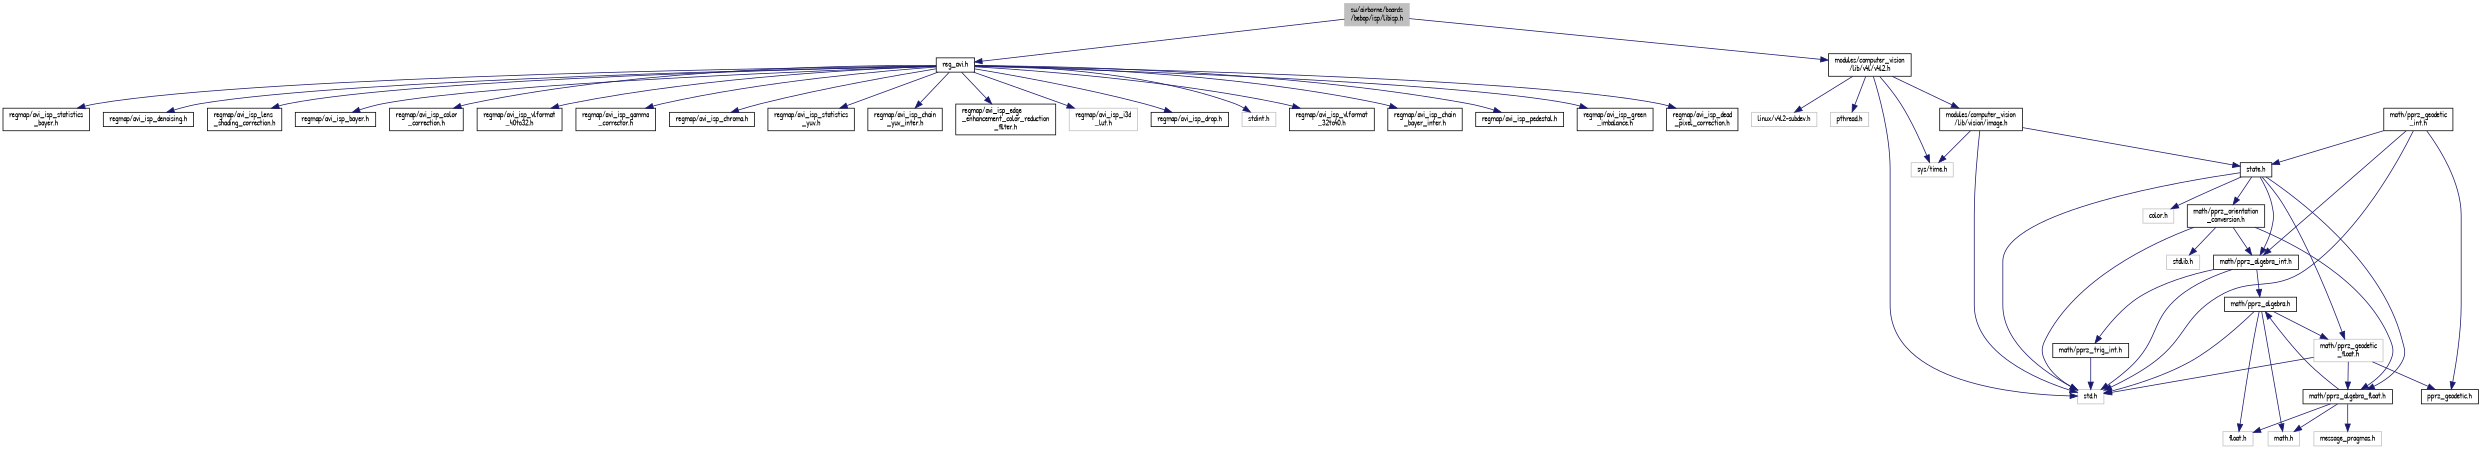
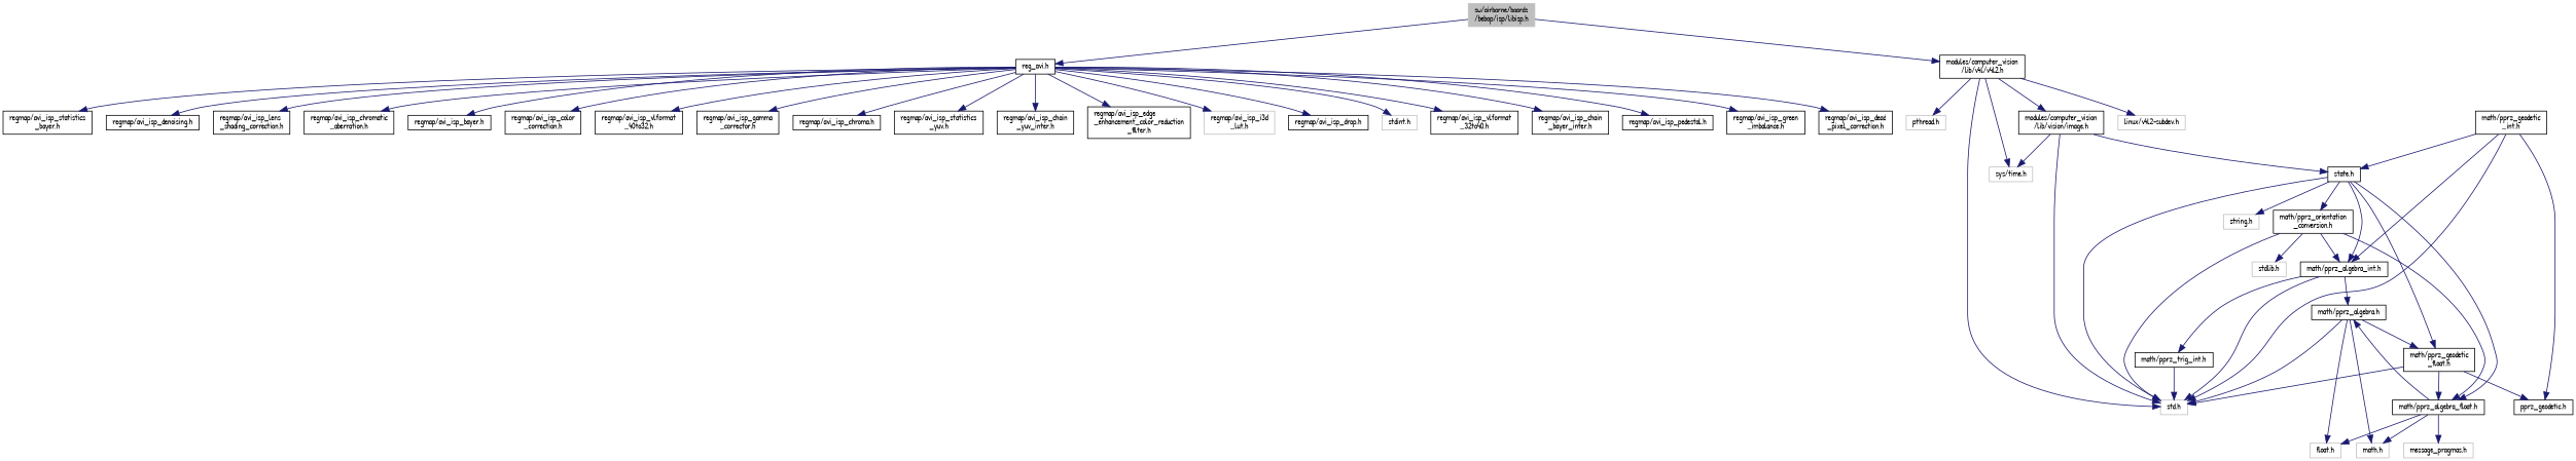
  digraph {
    fontname="Patrick Hand"
    node [color=black fillcolor=white fontname="Patrick Hand" fontsize=10 shape=record style=filled]
    edge [color=midnightblue fontname="Patrick Hand" fontsize=10 labelfontname=FreeSans labelfontsize=10 style=solid]
    n1 [color=grey75 fillcolor=grey75 fontcolor=black height=0.2 label="sw/airborne/boards\l/bebop/isp/libisp.h" width=0.4]
    n2 [height=0.2 label="reg_avi.h" width=0.4]
    n3 [height=0.2 label="modules/computer_vision\l/lib/v4l/v4l2.h" width=0.4]
    n4 [color=grey75 height=0.2 label="stdint.h" width=0.4]
    n5 [height=0.2 label="regmap/avi_isp_vlformat\l_32to40.h" width=0.4]
    n6 [height=0.2 label="regmap/avi_isp_chain\l_bayer_inter.h" width=0.4]
    n7 [height=0.2 label="regmap/avi_isp_pedestal.h" width=0.4]
    n8 [height=0.2 label="regmap/avi_isp_green\l_imbalance.h" width=0.4]
    n9 [height=0.2 label="regmap/avi_isp_dead\l_pixel_correction.h" width=0.4]
    n10 [height=0.2 label="regmap/avi_isp_statistics\l_bayer.h" width=0.4]
    n11 [height=0.2 label="regmap/avi_isp_denoising.h" width=0.4]
    n12 [height=0.2 label="regmap/avi_isp_lens\l_shading_correction.h" width=0.4]
+   n13 [height=0.2 label="regmap/avi_isp_chromatic\l_aberration.h" width=0.4]
    n14 [height=0.2 label="regmap/avi_isp_bayer.h" width=0.4]
    n15 [height=0.2 label="regmap/avi_isp_color\l_correction.h" width=0.4]
    n16 [height=0.2 label="regmap/avi_isp_vlformat\l_40to32.h" width=0.4]
    n17 [height=0.2 label="regmap/avi_isp_gamma\l_corrector.h" width=0.4]
    n18 [height=0.2 label="regmap/avi_isp_chroma.h" width=0.4]
    n19 [height=0.2 label="regmap/avi_isp_statistics\l_yuv.h" width=0.4]
    n20 [height=0.2 label="regmap/avi_isp_chain\l_yuv_inter.h" width=0.4]
    n21 [height=0.2 label="regmap/avi_isp_edge\l_enhancement_color_reduction\l_filter.h" width=0.4]
    n22 [color=grey75 height=0.2 label="regmap/avi_isp_i3d\l_lut.h" width=0.4]
    n23 [height=0.2 label="regmap/avi_isp_drop.h" width=0.4]
    n24 [color=grey75 height=0.2 label="linux/v4l2-subdev.h" width=0.4]
    n25 [color=grey75 height=0.2 label="pthread.h" width=0.4]
    n26 [color=grey75 height=0.2 label="sys/time.h" width=0.4]
    n27 [color=grey75 height=0.2 label="std.h" width=0.4]
    n28 [height=0.2 label="modules/computer_vision\l/lib/vision/image.h" width=0.4]
    n29 [height=0.2 label="state.h" width=0.4]
    n30 [height=0.2 label="math/pprz_algebra_int.h" width=0.4]
-   n31 [color=grey75 height=0.2 label="color.h" width=0.4]
+   n31 [color=grey75 height=0.2 label="string.h" width=0.4]
    n32 [height=0.2 label="math/pprz_algebra_float.h" width=0.4]
-   n33 [color=grey75 height=0.2 label="math/pprz_geodetic\l_float.h" width=0.4]
+   n33 [height=0.2 label="math/pprz_geodetic\l_float.h" width=0.4]
    n34 [height=0.2 label="math/pprz_orientation\l_conversion.h" width=0.4]
    n35 [height=0.2 label="math/pprz_algebra.h" width=0.4]
    n36 [height=0.2 label="math/pprz_trig_int.h" width=0.4]
    n37 [color=grey75 height=0.2 label="float.h" width=0.4]
    n38 [color=grey75 height=0.2 label="math.h" width=0.4]
    n39 [color=grey75 height=0.2 label="message_pragmas.h" width=0.4]
    n40 [height=0.2 label="math/pprz_geodetic\l_int.h" width=0.4]
    n41 [height=0.2 label="pprz_geodetic.h" width=0.4]
    n42 [color=grey75 height=0.2 label="stdlib.h" width=0.4]
    n1 -> n2
    n1 -> n3
    n2 -> n4
    n2 -> n5
    n2 -> n6
    n2 -> n7
    n2 -> n8
    n2 -> n9
    n2 -> n10
    n2 -> n11
    n2 -> n12
+   n2 -> n13
    n2 -> n14
    n2 -> n15
    n2 -> n16
    n2 -> n17
    n2 -> n18
    n2 -> n19
    n2 -> n20
    n2 -> n21
    n2 -> n22
    n2 -> n23
    n3 -> n24
    n3 -> n25
    n3 -> n26
    n3 -> n27
    n3 -> n28
    n28 -> n26
    n28 -> n27
    n28 -> n29
    n29 -> n27
    n29 -> n30
    n29 -> n31
    n29 -> n32
    n29 -> n33
    n29 -> n34
    n30 -> n27
    n30 -> n35
    n30 -> n36
    n32 -> n35
    n32 -> n37
    n32 -> n38
    n32 -> n39
    n33 -> n27
    n33 -> n32
    n33 -> n41
    n34 -> n27
    n34 -> n30
    n34 -> n32
    n34 -> n42
    n35 -> n27
    n35 -> n33
    n35 -> n37
    n35 -> n38
    n36 -> n27
    n40 -> n27
    n40 -> n29
    n40 -> n30
    n40 -> n41
  }
